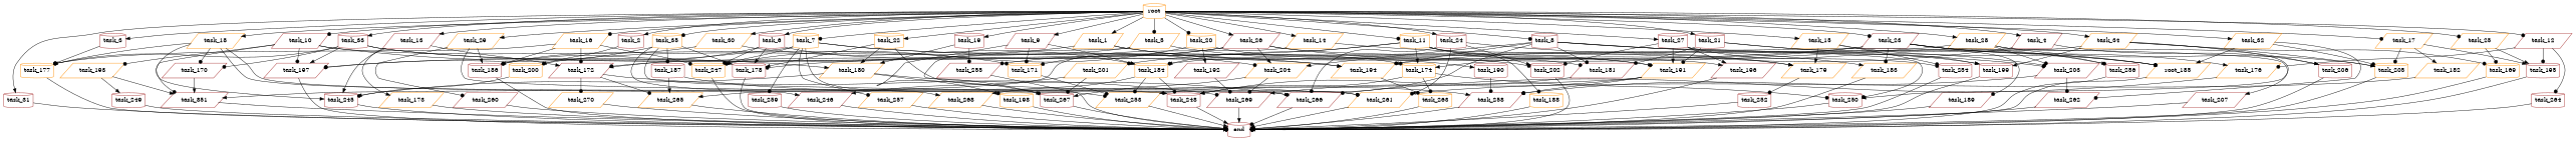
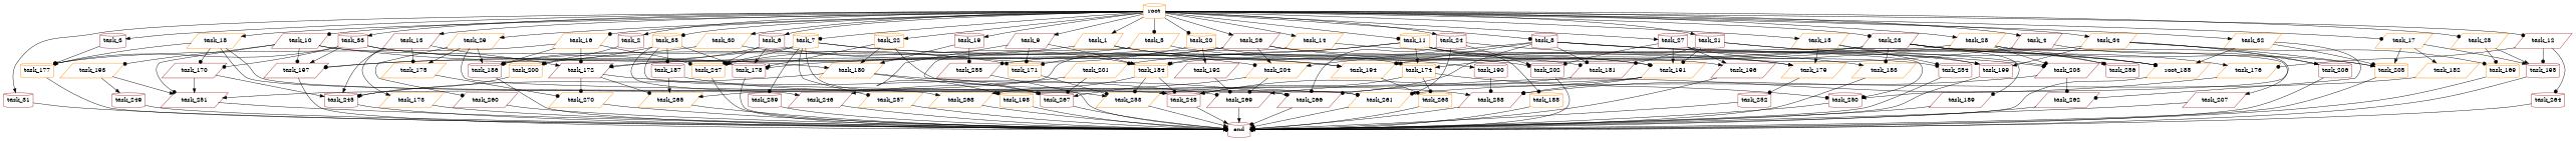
  digraph {
    node [color=brown shape=parallelogram]
    edge [arrowhead=normal]
    root [color=darkorange shape=cylinder]
    task_1 [color=darkorange]
    task_2 [shape=cylinder]
    task_3 [shape=cylinder]
    task_4
    task_5 [color=darkorange]
    task_6 [shape=cylinder]
    task_7 [color=darkorange shape=cylinder]
    task_8 [shape=cylinder]
    task_9
    task_10
    task_11 [color=darkorange shape=cylinder]
    task_12
    task_13
    task_14 [color=darkorange]
    task_15 [color=darkorange]
    task_16 [color=darkorange]
    task_17 [color=darkorange]
    task_18 [color=darkorange]
    task_19 [shape=cylinder]
    task_20 [color=darkorange shape=cylinder]
    task_21 [shape=cylinder]
    task_22 [color=darkorange shape=cylinder]
    task_23
    task_24 [shape=cylinder]
    task_25 [color=darkorange]
    task_26
    task_27 [shape=cylinder]
    task_28 [color=darkorange]
    task_29 [color=darkorange]
    task_30 [color=darkorange]
    task_31 [shape=cylinder]
    task_32 [color=darkorange]
    task_33 [shape=cylinder]
    task_34 [color=darkorange]
    task_35 [color=darkorange shape=cylinder]
    task_181
    task_190 [shape=cylinder]
    task_197
    task_200 [color=darkorange shape=cylinder]
    task_177 [color=darkorange shape=cylinder]
    task_194 [color=darkorange]
    task_206 [shape=cylinder]
    task_191 [color=darkorange]
    task_267 [shape=cylinder]
    task_174 [color=darkorange shape=cylinder]
    task_178 [shape=cylinder]
    task_186 [shape=cylinder]
    task_247 [color=darkorange shape=cylinder]
    task_172
    task_204 [color=darkorange]
    task_257 [color=darkorange]
    task_259 [shape=cylinder]
    task_268 [color=darkorange]
    n55 [color=darkorange label=root_185]
    task_203
    task_250 [shape=cylinder]
    task_253 [color=darkorange]
    task_171 [color=darkorange shape=cylinder]
    task_184 [color=darkorange shape=cylinder]
    task_198 [color=darkorange shape=cylinder]
    task_180 [color=darkorange]
    task_193 [color=darkorange]
-   task_251 [label=task_851]
+   task_251
    task_188 [color=darkorange shape=cylinder]
    task_201 [color=darkorange]
    task_254 [shape=cylinder]
    task_176 [color=darkorange]
    task_195 [shape=cylinder]
    task_264 [shape=cylinder]
    task_173 [color=darkorange]
+   task_175 [color=darkorange]
    task_245 [shape=cylinder]
    task_183 [color=darkorange]
    task_265 [color=darkorange]
    task_179 [color=darkorange]
    task_182 [color=darkorange]
    task_205 [color=darkorange shape=cylinder]
    task_170
    task_248 [shape=cylinder]
    task_261 [color=darkorange]
    task_255
    task_192
    task_196
    task_256 [shape=cylinder]
    task_207
    task_202 [shape=cylinder]
    task_266
    task_169 [color=darkorange shape=cylinder]
    task_199 [shape=cylinder]
    task_189
    task_260
    end [shape=cylinder]
    task_262
    task_187 [shape=cylinder]
    task_246
    task_258
    task_263 [color=darkorange shape=cylinder]
    task_269
    task_270 [color=darkorange]
    task_249 [shape=cylinder]
    task_252 [shape=cylinder]
    root -> task_1
    root -> task_2
    root -> task_3
    root -> task_4
    root -> task_5 [arrowhead=dot]
    root -> task_6
    root -> task_7 [arrowhead=dot]
    root -> task_8 [arrowhead=dot]
    root -> task_9
    root -> task_10 [arrowhead=dot]
    root -> task_11 [arrowhead=dot]
    root -> task_12 [arrowhead=dot]
    root -> task_13
    root -> task_14
    root -> task_15
    root -> task_16 [arrowhead=dot]
    root -> task_17 [arrowhead=dot]
    root -> task_18
    root -> task_19
    root -> task_20 [arrowhead=dot]
    root -> task_21
    root -> task_22
    root -> task_23 [arrowhead=dot]
    root -> task_24
    root -> task_25 [arrowhead=dot]
    root -> task_26
    root -> task_27
    root -> task_28
    root -> task_29
    root -> task_30
    root -> task_31
    root -> task_32
    root -> task_33
    root -> task_34
    root -> task_35 [arrowhead=dot]
    task_1 -> task_181 [arrowhead=dot]
    task_1 -> task_190
    task_1 -> task_197 [arrowhead=dot]
    task_2 -> task_200
    task_3 -> task_177 [arrowhead=dot]
    task_4 -> task_194 [arrowhead=dot]
    task_4 -> task_206
    task_5 -> task_200 [arrowhead=dot]
    task_5 -> task_191
    task_5 -> task_267 [arrowhead=dot]
    task_6 -> task_174 [arrowhead=dot]
    task_6 -> task_178
    task_6 -> task_186
    task_6 -> task_247 [arrowhead=dot]
    task_7 -> task_194
    task_7 -> task_247 [arrowhead=dot]
    task_7 -> task_172
    task_7 -> task_204 [arrowhead=dot]
    task_7 -> task_257 [arrowhead=dot]
    task_7 -> task_259 [arrowhead=dot]
    task_7 -> task_268
    task_8 -> task_181 [arrowhead=dot]
    task_8 -> task_194
    task_8 -> task_204
    task_8 -> n55 [arrowhead=dot]
    task_8 -> task_203 [arrowhead=dot]
    task_8 -> task_250 [arrowhead=dot]
    task_8 -> task_253
    task_9 -> task_171 [arrowhead=dot]
    task_9 -> task_184
    task_9 -> task_198 [arrowhead=dot]
    task_10 -> task_197 [arrowhead=dot]
    task_10 -> task_171 [arrowhead=dot]
    task_10 -> task_180
    task_10 -> task_193 [arrowhead=dot]
    task_10 -> task_251 [arrowhead=dot]
    task_11 -> task_191 [arrowhead=dot]
    task_11 -> task_174
    task_11 -> task_184 [arrowhead=dot]
    task_11 -> task_188 [arrowhead=dot]
    task_11 -> task_201 [arrowhead=dot]
    task_11 -> task_254 [arrowhead=dot]
    task_12 -> task_176 [arrowhead=dot]
    task_12 -> task_195 [arrowhead=dot]
    task_12 -> task_264 [arrowhead=dot]
    task_13 -> task_172
    task_13 -> task_173
+   task_13 -> task_175 [arrowhead=dot]
    task_13 -> task_245
    task_14 -> task_183
    task_14 -> task_265
    task_15 -> n55 [arrowhead=dot]
    task_15 -> task_254 [arrowhead=dot]
    task_15 -> task_179
    task_16 -> task_177 [arrowhead=dot]
    task_16 -> task_186 [arrowhead=dot]
    task_16 -> task_247 [arrowhead=dot]
    task_16 -> task_172 [arrowhead=dot]
    task_17 -> task_195
    task_17 -> task_182
-   task_17 -> task_205 [arrowhead=dot]
+   task_17 -> task_205
    task_18 -> task_177
-   task_18 -> task_245
+   task_170 -> task_245
    task_18 -> task_170 [arrowhead=dot]
    task_18 -> task_248
    task_18 -> task_261 [arrowhead=dot]
    task_19 -> task_180
    task_19 -> task_255 [arrowhead=dot]
    task_20 -> task_247
    task_20 -> task_192
    task_20 -> task_196
    task_21 -> task_181 [arrowhead=dot]
    task_21 -> task_191 [arrowhead=dot]
    task_21 -> task_203 [arrowhead=dot]
    task_21 -> task_256
    task_22 -> task_178
    task_22 -> task_180
    task_22 -> task_261 [arrowhead=dot]
    task_23 -> task_174
    task_23 -> task_172 [arrowhead=dot]
    task_23 -> n55 [arrowhead=dot]
    task_23 -> task_176
    task_23 -> task_183 [arrowhead=dot]
    task_23 -> task_256 [arrowhead=dot]
    task_23 -> task_207
    task_24 -> task_179
    task_24 -> task_261 [arrowhead=dot]
    task_24 -> task_202
    task_24 -> task_266 [arrowhead=dot]
    task_25 -> task_195
    task_25 -> task_169 [arrowhead=dot]
    task_26 -> task_204
    task_26 -> task_171 [arrowhead=dot]
    task_26 -> task_179
    task_26 -> task_255 [arrowhead=dot]
    task_26 -> task_199
    task_27 -> task_191
    task_27 -> task_196
    task_27 -> task_202 [arrowhead=dot]
    task_27 -> task_199
    task_27 -> task_189 [arrowhead=dot]
    task_28 -> task_178 [arrowhead=dot]
    task_28 -> task_203 [arrowhead=dot]
    task_28 -> task_250
    task_28 -> task_205
    task_29 -> task_186
-   task_29 -> task_253 [arrowhead=dot]
+   task_29 -> task_253
+   task_29 -> task_175
    task_29 -> task_260 [arrowhead=dot]
    task_30 -> task_186 [arrowhead=dot]
    task_30 -> task_184
    task_31 -> end
    task_32 -> n55
    task_32 -> task_205 [arrowhead=dot]
    task_32 -> task_262 [arrowhead=dot]
    task_33 -> task_197
    task_33 -> task_177 [arrowhead=dot]
    task_33 -> task_194
    task_33 -> task_170 [arrowhead=dot]
    task_33 -> task_202 [arrowhead=dot]
    task_34 -> task_206
    task_34 -> task_184
    task_34 -> task_205
    task_34 -> task_169 [arrowhead=dot]
    task_34 -> task_199
    task_35 -> task_197 [arrowhead=dot]
    task_35 -> task_178
    task_35 -> task_266 [arrowhead=dot]
    task_35 -> task_187 [arrowhead=dot]
    task_35 -> task_246
    task_181 -> task_248
    task_190 -> task_258 [arrowhead=dot]
    task_197 -> end
    task_200 -> task_245 [arrowhead=dot]
    task_177 -> end [arrowhead=dot]
    task_194 -> task_263 [arrowhead=dot]
    task_206 -> end [arrowhead=dot]
    task_191 -> task_251
    task_191 -> task_258 [arrowhead=dot]
    task_191 -> task_269
    task_267 -> end
    task_174 -> task_250 [arrowhead=dot]
    task_174 -> task_248
    task_174 -> task_263 [arrowhead=dot]
    task_178 -> end
    task_186 -> end [arrowhead=dot]
    task_247 -> end [arrowhead=dot]
    task_172 -> task_265 [arrowhead=dot]
    task_172 -> task_269 [arrowhead=dot]
    task_172 -> task_270 [arrowhead=dot]
    task_204 -> task_267
    task_204 -> task_269 [arrowhead=dot]
    task_257 -> end [arrowhead=dot]
    task_259 -> end
    task_268 -> end [arrowhead=dot]
    n55 -> end
    task_203 -> task_262 [arrowhead=dot]
    task_203 -> task_258 [arrowhead=dot]
    task_250 -> end
    task_253 -> end
    task_171 -> task_253 [arrowhead=dot]
    task_184 -> task_268
    task_184 -> task_253 [arrowhead=dot]
    task_184 -> task_248 [arrowhead=dot]
    task_198 -> end
    task_180 -> task_267
    task_180 -> task_245
    task_180 -> task_266
    task_193 -> task_251
    task_193 -> task_249
    task_251 -> end [arrowhead=dot]
    task_188 -> end
    task_201 -> task_267 [arrowhead=dot]
    task_201 -> task_246
    task_254 -> end [arrowhead=dot]
    task_176 -> task_266 [arrowhead=dot]
    task_195 -> end [arrowhead=dot]
    task_264 -> end
    task_173 -> end
+   task_175 -> task_270 [arrowhead=dot]
    task_245 -> end [arrowhead=dot]
    task_183 -> end [arrowhead=dot]
    task_265 -> end
    task_179 -> task_252 [arrowhead=dot]
    task_182 -> task_261
    task_205 -> end
    task_170 -> task_251
    task_248 -> end
    task_261 -> end
    task_255 -> end
    task_192 -> task_269 [arrowhead=dot]
    task_196 -> end
-   task_256 -> end [arrowhead=dot]
    task_207 -> end [arrowhead=dot]
    task_202 -> end [arrowhead=dot]
    task_266 -> end [arrowhead=dot]
    task_169 -> end [arrowhead=dot]
    task_199 -> end
    task_189 -> end [arrowhead=dot]
    task_260 -> end
    task_262 -> end [arrowhead=dot]
    task_187 -> task_265
    task_187 -> task_258
    task_246 -> end [arrowhead=dot]
    task_258 -> end
    task_263 -> end
    task_269 -> end
    task_270 -> end
    task_249 -> end
    task_252 -> end [arrowhead=dot]
  }
